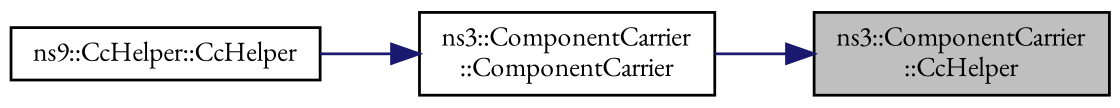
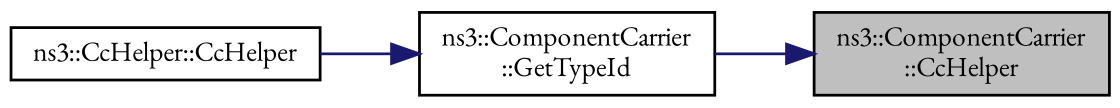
  digraph {
    fontname="EB Garamond"
    rankdir=RL
    node [color=black fillcolor=white fontname="EB Garamond" fontsize=10 shape=record style=filled]
    edge [color=midnightblue dir=back fontname="EB Garamond" fontsize=10 labelfontname=Helvetica labelfontsize=10 style=solid]
    n1 [fillcolor=grey75 fontcolor=black height=0.2 label="ns3::ComponentCarrier\l::CcHelper" width=0.4]
-   n2 [height=0.2 label="ns3::ComponentCarrier\l::ComponentCarrier" width=0.4]
-   n3 [height=0.2 label="ns9::CcHelper::CcHelper" width=0.4]
+   n2 [height=0.2 label="ns3::ComponentCarrier\l::GetTypeId" width=0.4]
+   n3 [height=0.2 label="ns3::CcHelper::CcHelper" width=0.4]
    n1 -> n2
    n2 -> n3
  }
